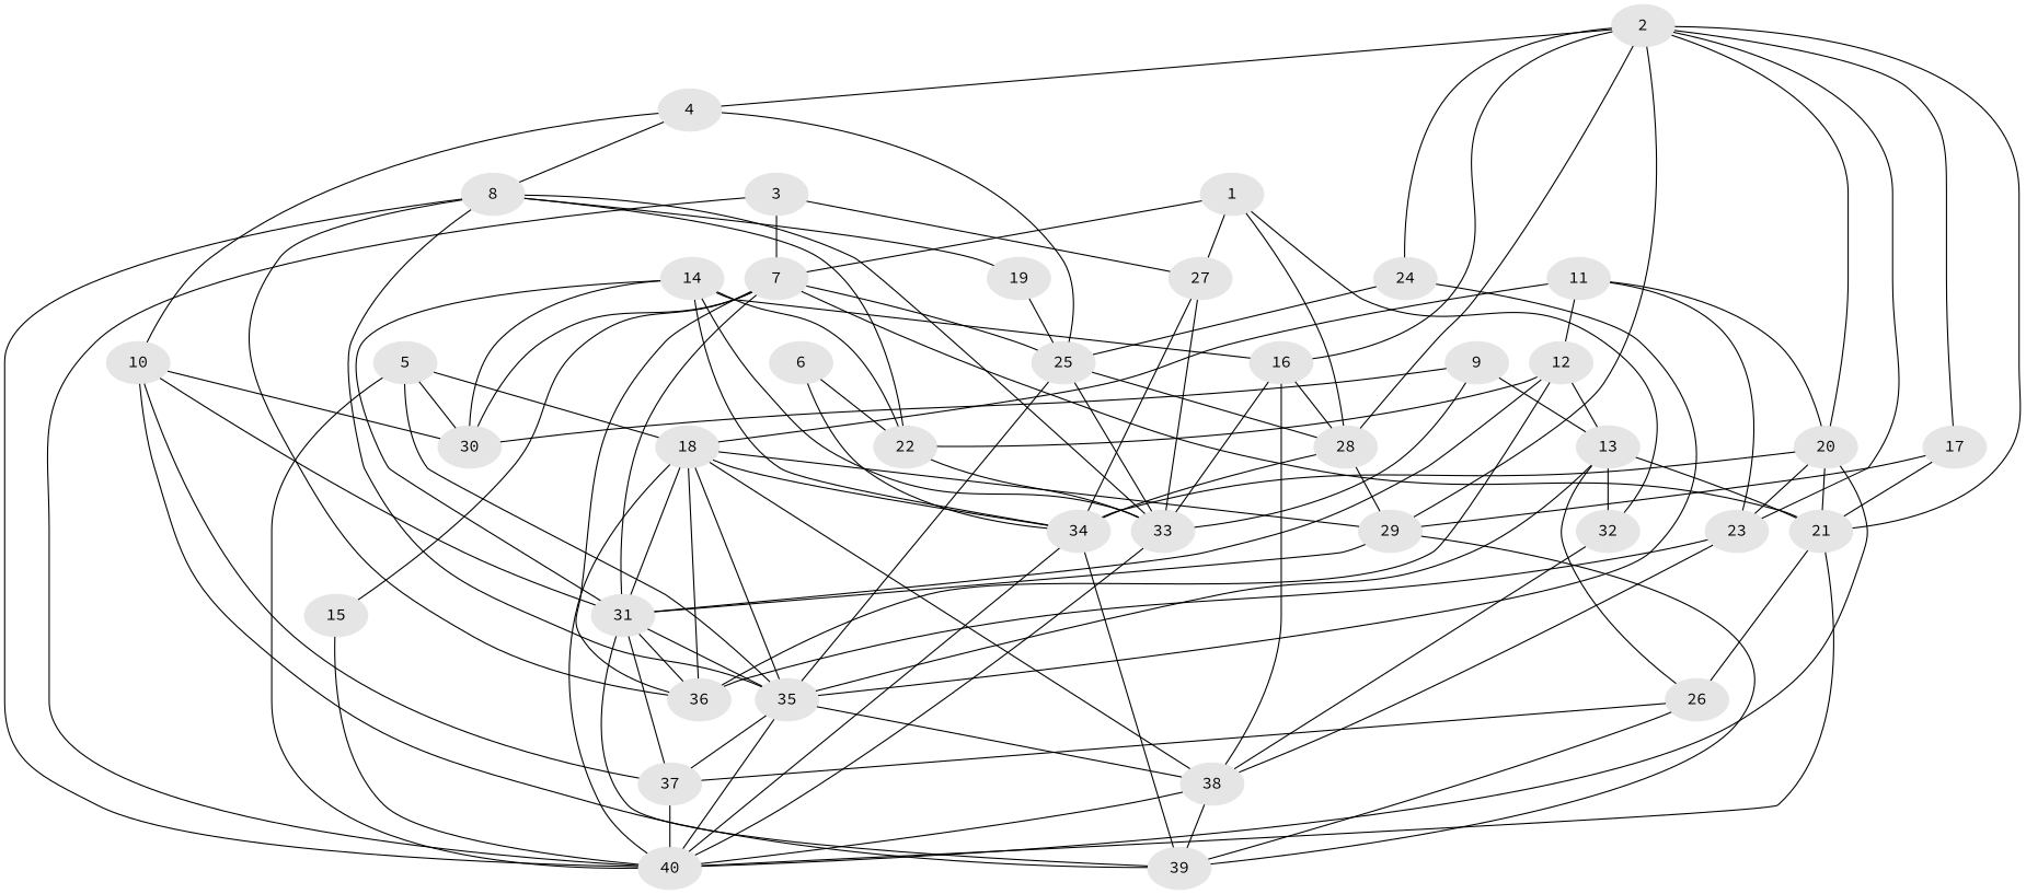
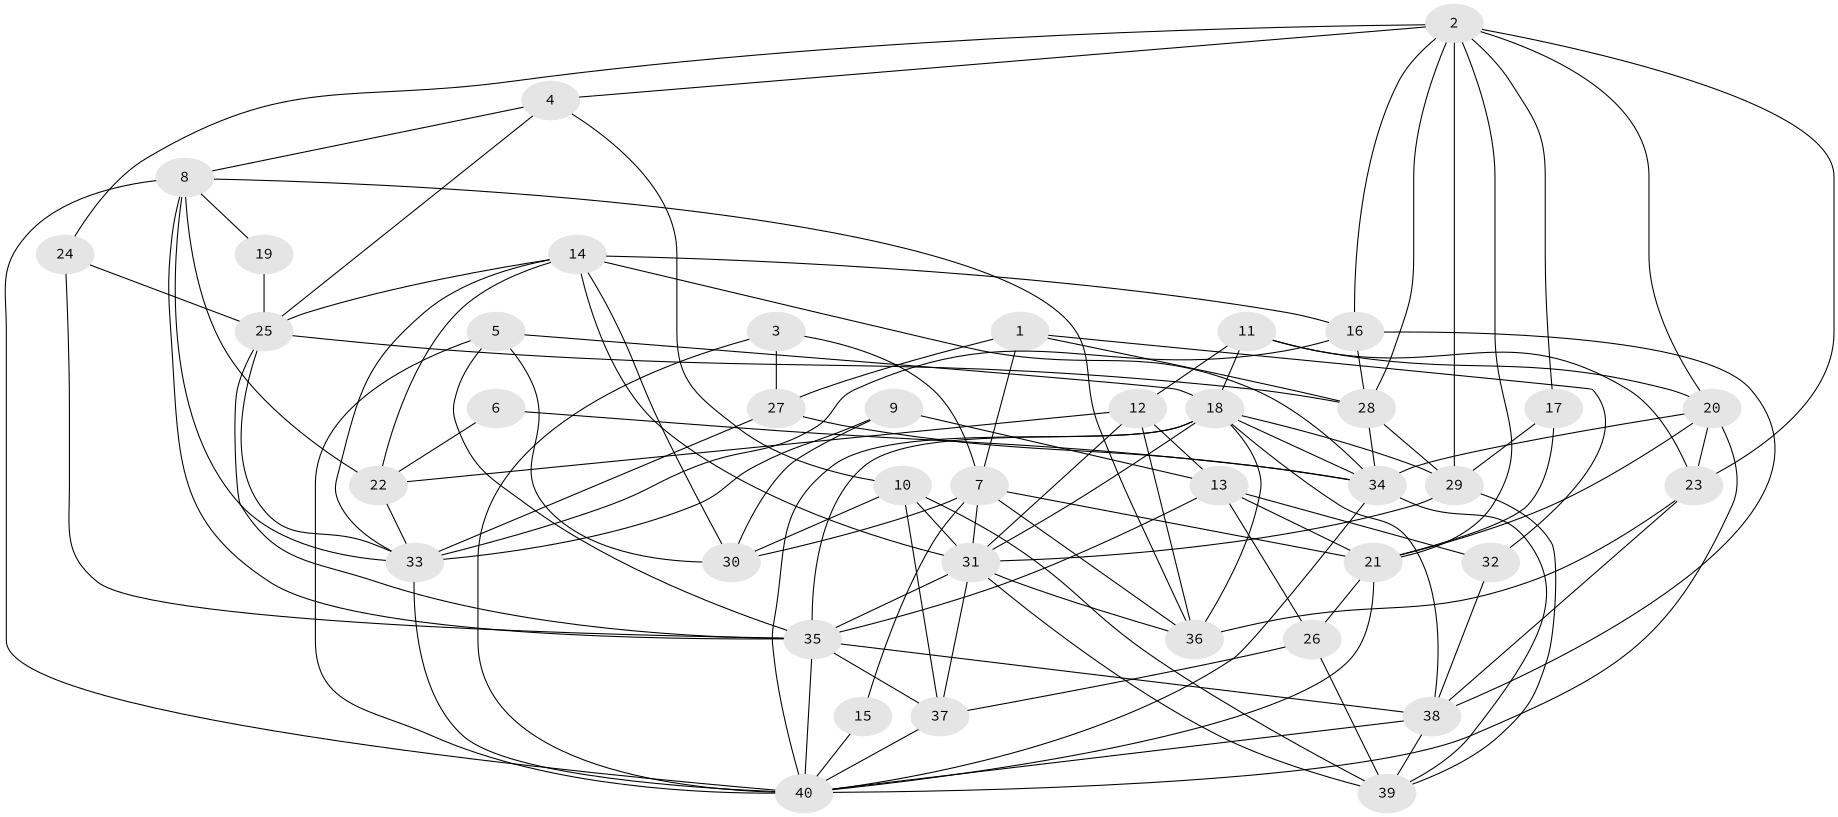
  graph {
    fontname="Source Code Pro"
    node [color=gray90 fontname="Source Code Pro" style=filled]
    edge [fontname="Source Code Pro" weight=1.0]
    1
    7
    27
    28
    32
    21
    25
    30
    15
    31
    36
    34
    33
    29
    38
    2
    4
    16
    17
    20
    23
    24
    8
    10
    40
    26
    35
    39
    3
    22
    19
    5
    18
    37
    6
    9
    13
    11
    12
    14
    1 -- 7
    1 -- 27
    1 -- 28
    1 -- 32
    7 -- 21
-   7 -- 25
+   14 -- 25
    7 -- 30
    7 -- 15
    7 -- 31
    7 -- 36
    27 -- 34
    27 -- 33
    28 -- 34
    28 -- 29
    32 -- 38
    21 -- 40
    21 -- 26
    25 -- 28
    25 -- 33
    25 -- 35
    15 -- 40
    31 -- 36
    31 -- 35
    31 -- 39
    31 -- 37
    34 -- 40
    34 -- 39
    33 -- 40
    29 -- 31
    29 -- 39
    38 -- 40
    38 -- 39
    2 -- 28
    2 -- 21
    2 -- 29
    2 -- 4
    2 -- 16
    2 -- 17
    2 -- 20
    2 -- 23
    2 -- 24
    4 -- 25
    4 -- 8
    4 -- 10
    16 -- 28
    16 -- 33
    16 -- 38
    17 -- 21
    17 -- 29
    20 -- 21
    20 -- 34
    20 -- 23
    20 -- 40
    23 -- 36
    23 -- 38
    24 -- 25
    24 -- 35
    8 -- 36
    8 -- 33
    8 -- 40 [weight=2.0]
    8 -- 35
    8 -- 22
    8 -- 19
    10 -- 30
    10 -- 31
    10 -- 39
    10 -- 37
    26 -- 39
    26 -- 37
    35 -- 38
    35 -- 40
    35 -- 37
    3 -- 7
    3 -- 27
    3 -- 40
    22 -- 33 [weight=2.0]
    19 -- 25
    5 -- 30
    5 -- 40
    5 -- 35
    5 -- 18
    18 -- 31
    18 -- 36
    18 -- 34
    18 -- 29
    18 -- 38
    18 -- 40
    18 -- 35
    37 -- 40
    6 -- 34
    6 -- 22
    9 -- 30
    9 -- 33
    9 -- 13
    13 -- 32
    13 -- 21
    13 -- 26
    13 -- 35
    11 -- 20
    11 -- 23
    11 -- 18
    11 -- 12
    12 -- 31
    12 -- 36
    12 -- 22
    12 -- 13
    14 -- 30
    14 -- 31
    14 -- 34
    14 -- 33
    14 -- 16
    14 -- 22
  }
